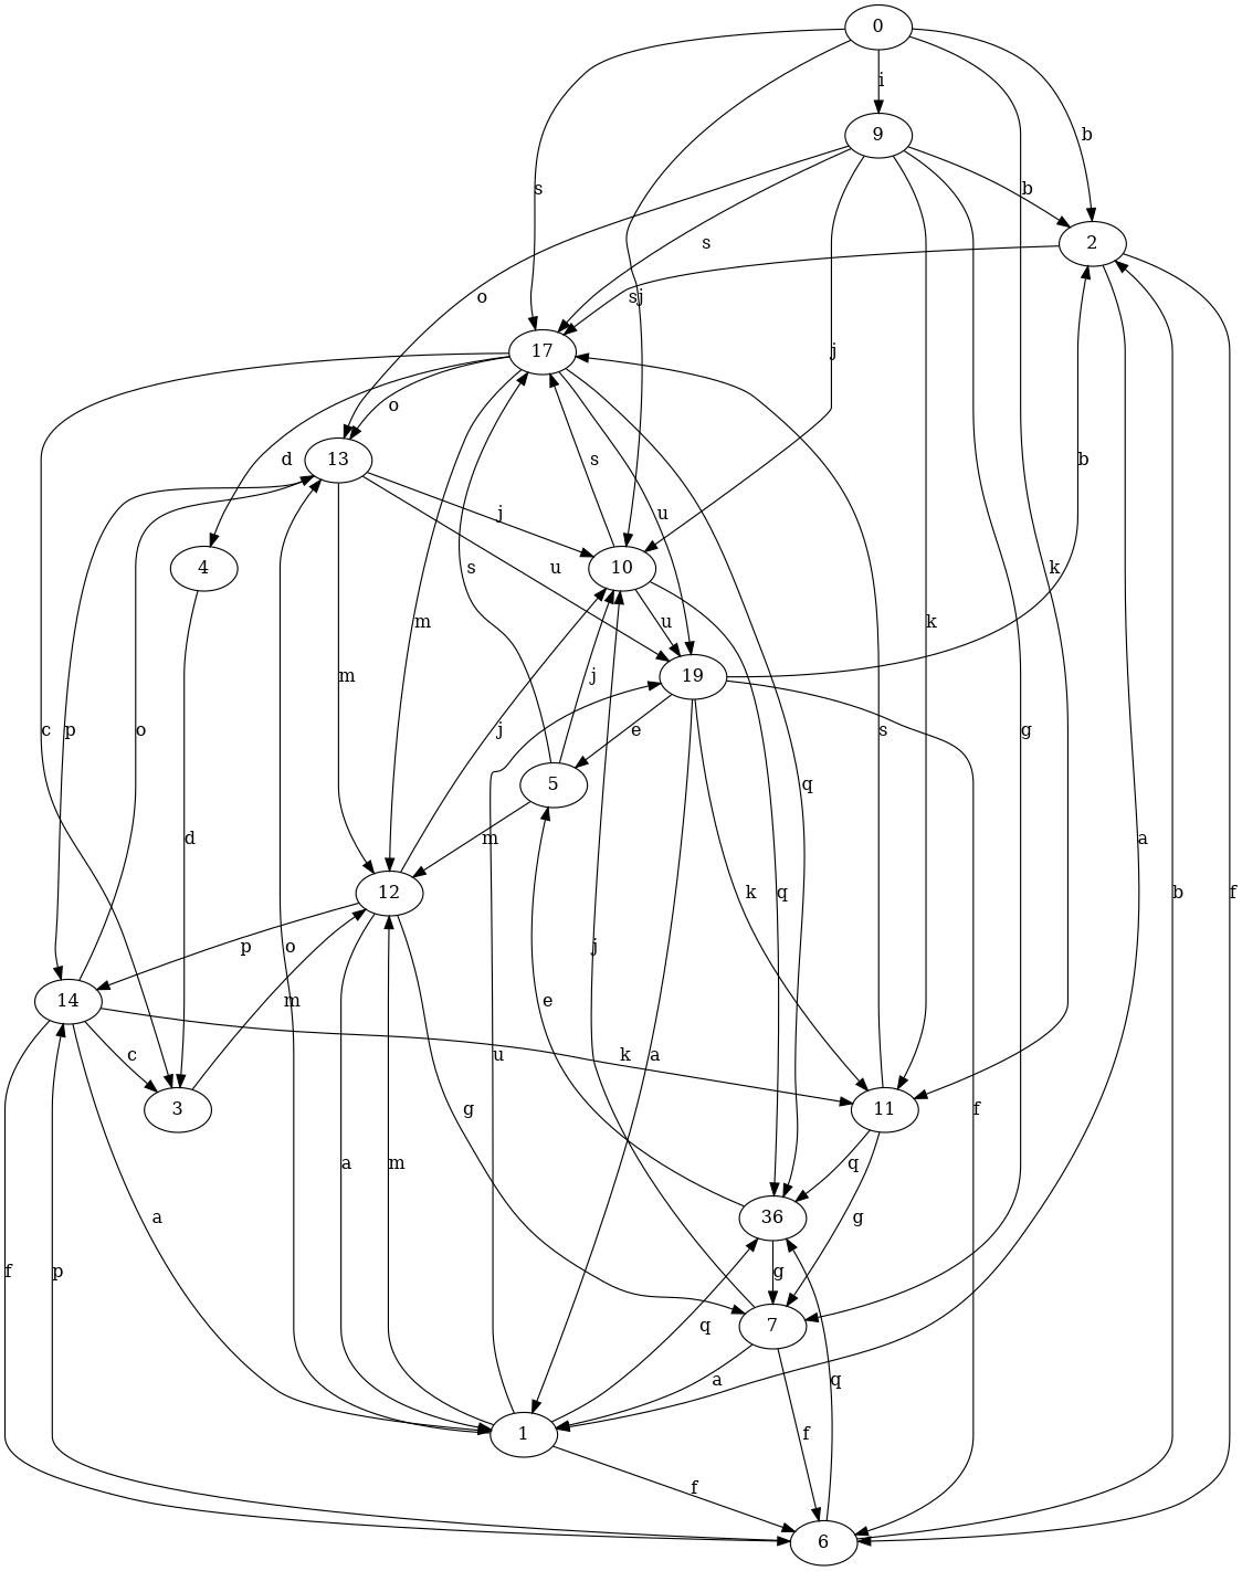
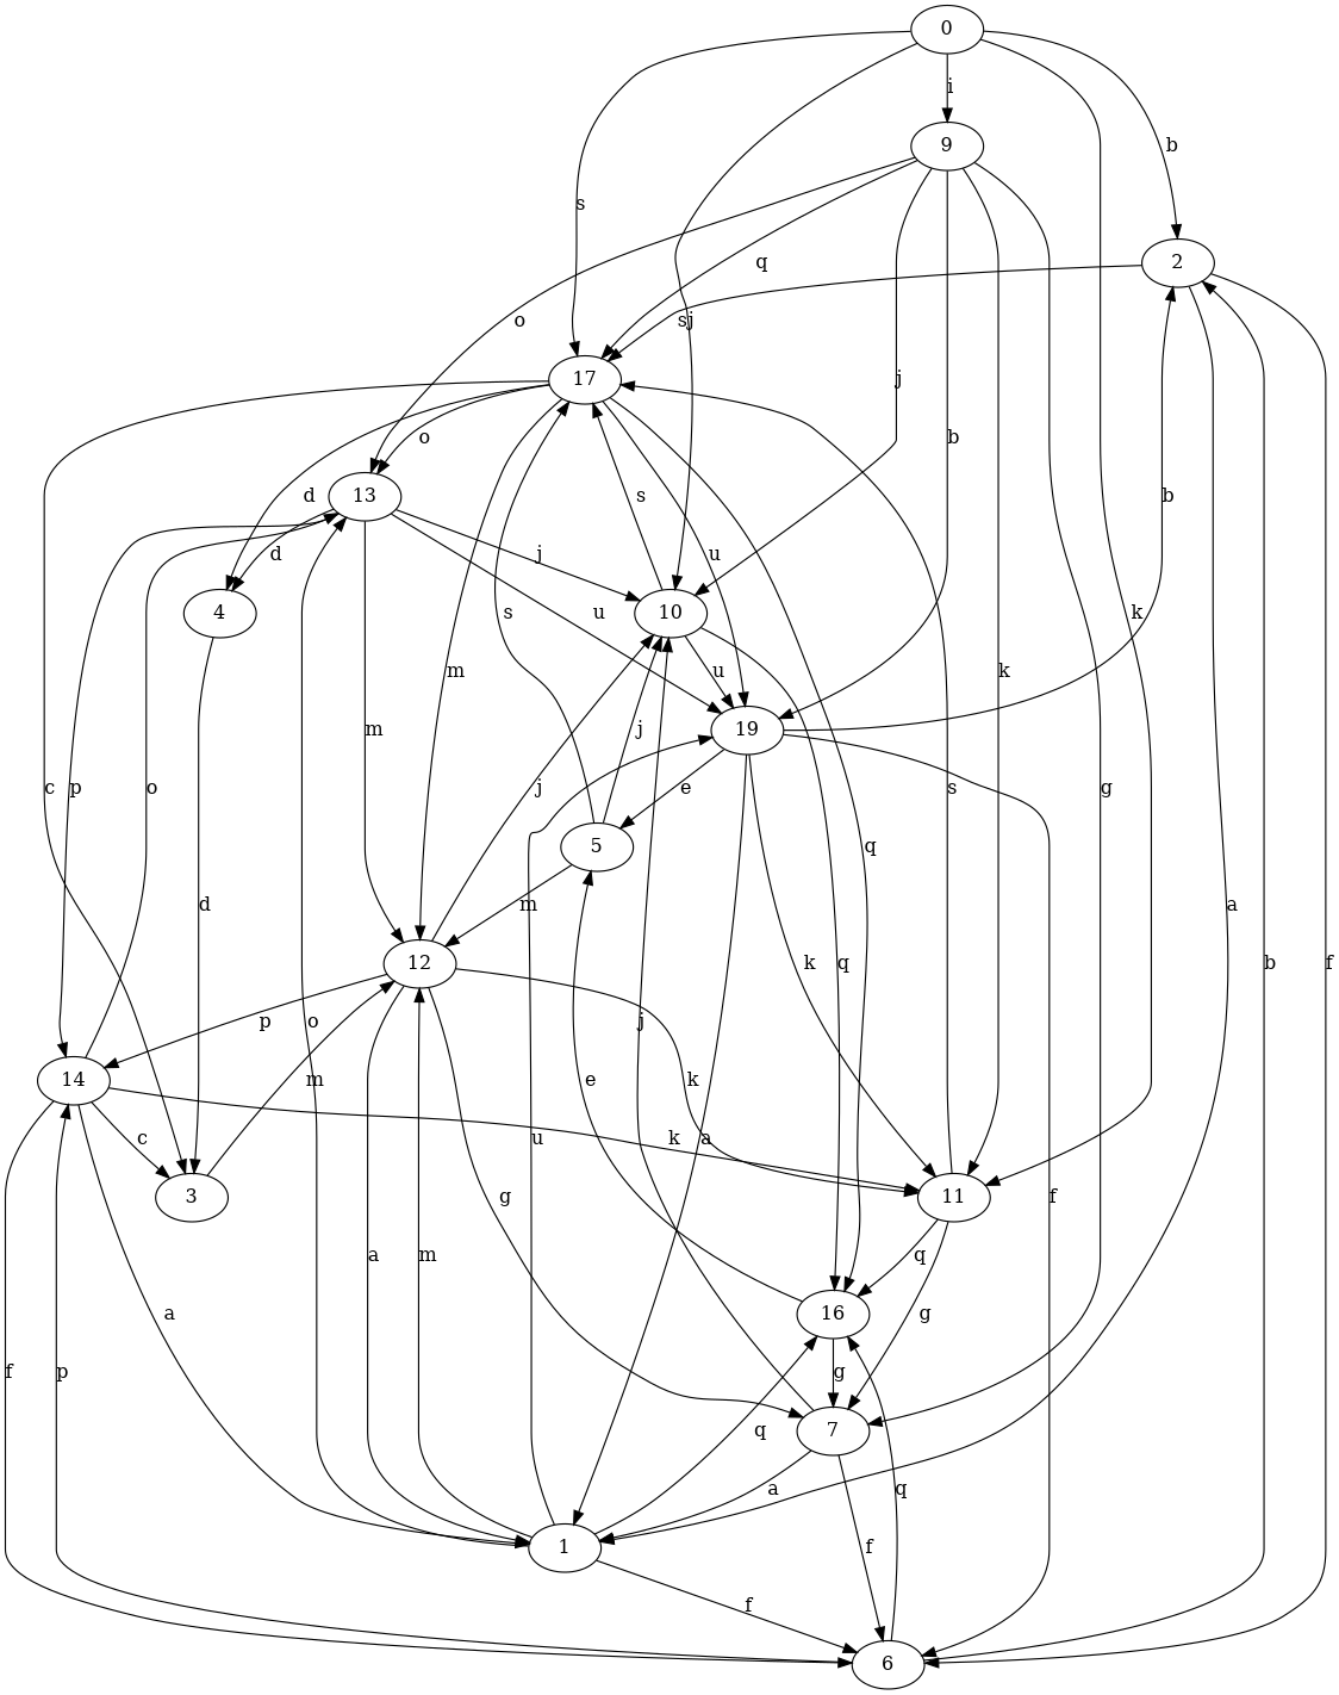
  strict digraph {
    0
    2
    9
    10
    11
    17
    1
    6
    13
    7
-   16 [label=36]
+   16
    19
    12
    3
    4
    14
    5
    0 -> 2 [label=b]
    0 -> 9 [label=i]
    0 -> 10 [label=j]
    0 -> 11 [label=k]
    0 -> 17 [label=s]
    2 -> 17 [label=s]
    2 -> 1 [label=a]
    2 -> 6 [label=f]
-   9 -> 2 [label=b]
+   9 -> 19 [label=b]
    9 -> 10 [label=j]
    9 -> 11 [label=k]
-   9 -> 17 [label=s]
+   9 -> 17 [label=q]
    9 -> 13 [label=o]
    9 -> 7 [label=g]
    10 -> 17 [label=s]
    10 -> 16 [label=q]
    10 -> 19 [label=u]
    11 -> 17 [label=s]
    11 -> 7 [label=g]
    11 -> 16 [label=q]
    17 -> 13 [label=o]
    17 -> 16 [label=q]
    17 -> 19 [label=u]
    17 -> 12 [label=m]
    17 -> 3 [label=c]
    17 -> 4 [label=d]
    1 -> 6 [label=f]
    1 -> 13 [label=o]
    1 -> 16 [label=q]
    1 -> 19 [label=u]
    1 -> 12 [label=m]
    6 -> 2 [label=b]
    6 -> 16 [label=q]
    6 -> 14 [label=p]
    13 -> 10 [label=j]
    13 -> 19 [label=u]
    13 -> 12 [label=m]
+   13 -> 4 [label=d]
    13 -> 14 [label=p]
    7 -> 10 [label=j]
    7 -> 1 [label=a]
    7 -> 6 [label=f]
    16 -> 7 [label=g]
    16 -> 5 [label=e]
    19 -> 2 [label=b]
    19 -> 11 [label=k]
    19 -> 1 [label=a]
    19 -> 6 [label=f]
    19 -> 5 [label=e]
    12 -> 10 [label=j]
+   12 -> 11 [label=k]
    12 -> 1 [label=a]
    12 -> 7 [label=g]
    12 -> 14 [label=p]
    3 -> 12 [label=m]
    4 -> 3 [label=d]
    14 -> 11 [label=k]
    14 -> 1 [label=a]
    14 -> 6 [label=f]
    14 -> 13 [label=o]
    14 -> 3 [label=c]
    5 -> 10 [label=j]
    5 -> 17 [label=s]
    5 -> 12 [label=m]
  }
